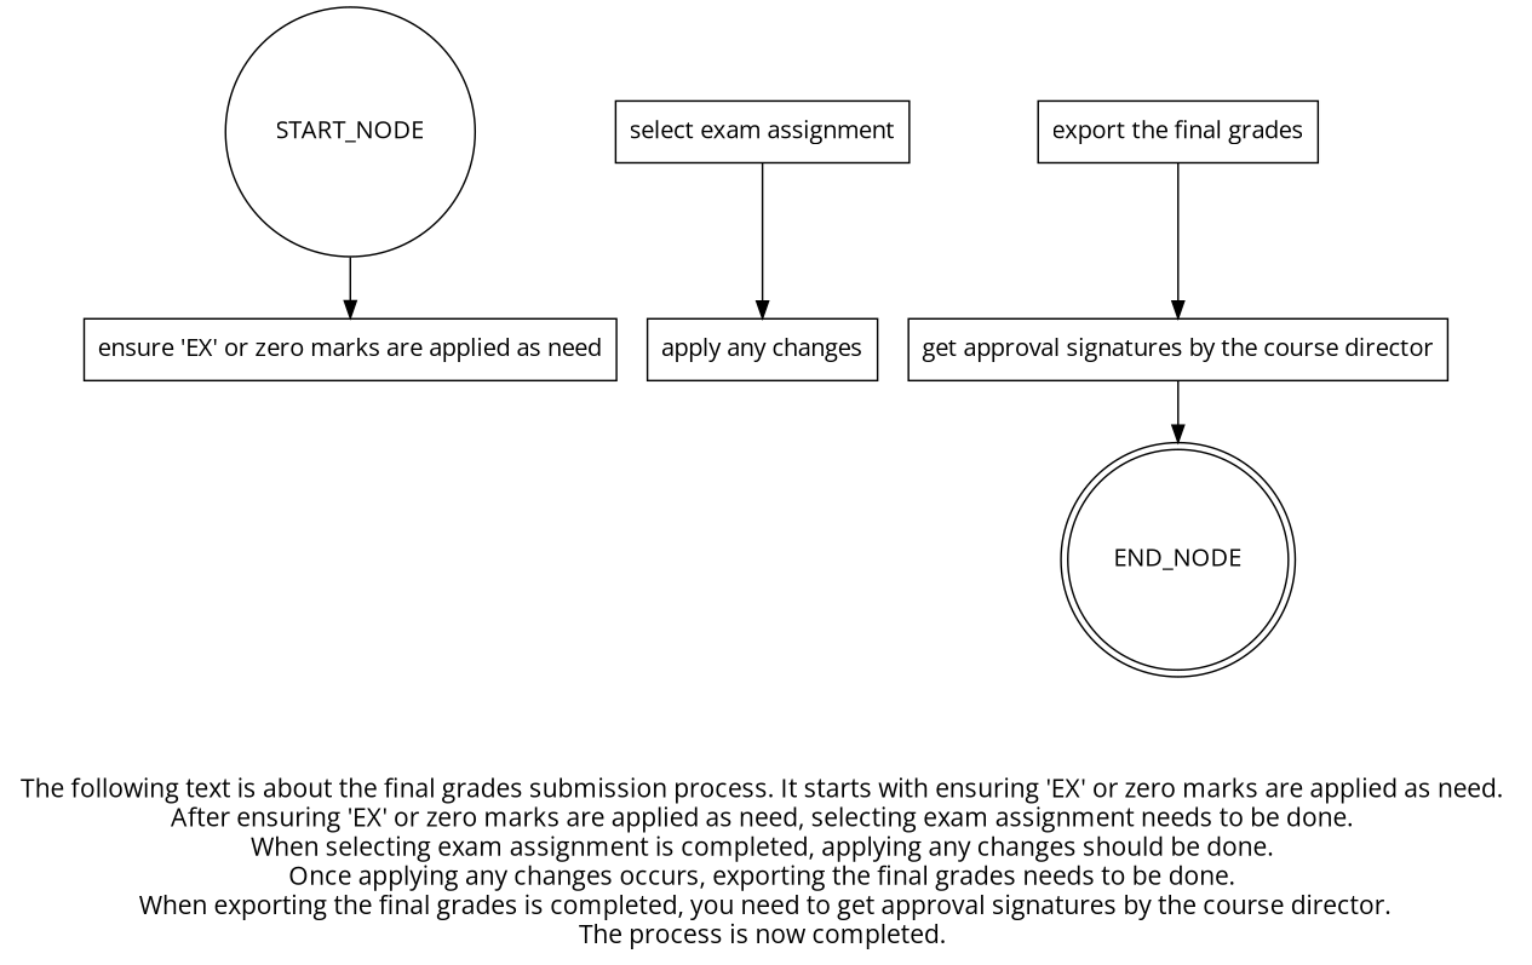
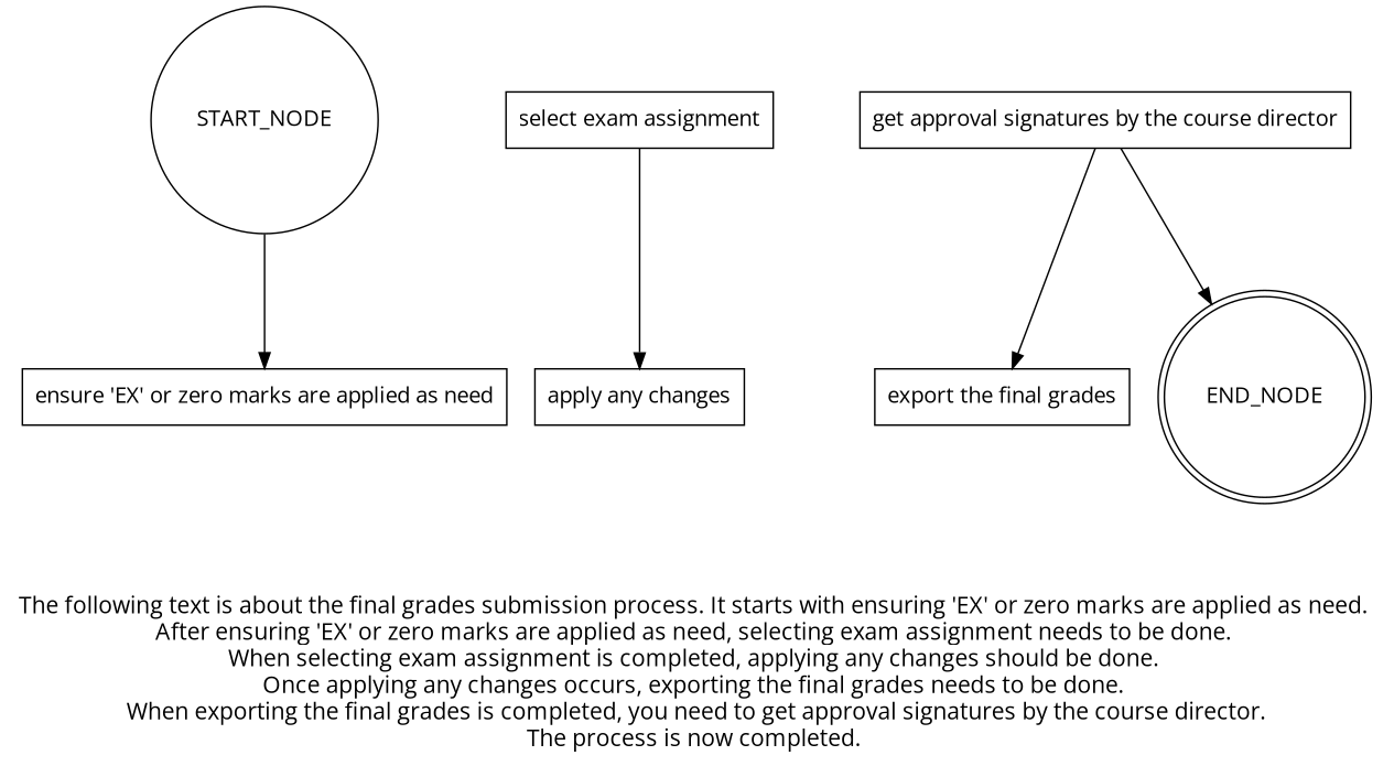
  digraph {
    fontname="Open Sans"
    fontsize=15
    label="\n\n\nThe following text is about the final grades submission process. It starts with ensuring 'EX' or zero marks are applied as need. \nAfter ensuring 'EX' or zero marks are applied as need, selecting exam assignment needs to be done. \nWhen selecting exam assignment is completed, applying any changes should be done. \nOnce applying any changes occurs, exporting the final grades needs to be done. \nWhen exporting the final grades is completed, you need to get approval signatures by the course director.\nThe process is now completed. \n"
    rankdir=TB
    node [fontname="Open Sans" shape=box]
    edge [fontname="Open Sans"]
    "ensure 'EX' or zero marks are applied as need"
    "select exam assignment"
    "apply any changes"
    "export the final grades"
    "get approval signatures by the course director"
    END_NODE [shape=doublecircle width=0.2]
    START_NODE [shape=circle width=0.3]
    subgraph sub_1 {
      "ensure 'EX' or zero marks are applied as need"
      "select exam assignment"
      "apply any changes"
      "export the final grades"
      "get approval signatures by the course director"
    }
    "select exam assignment" -> "apply any changes"
-   "export the final grades" -> "get approval signatures by the course director"
+   "get approval signatures by the course director" -> "export the final grades"
    "get approval signatures by the course director" -> END_NODE
    START_NODE -> "ensure 'EX' or zero marks are applied as need"
  }
